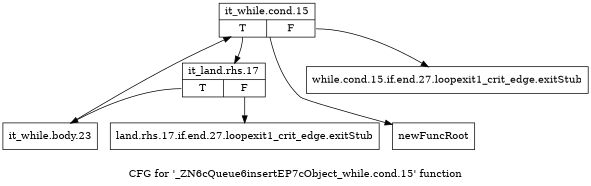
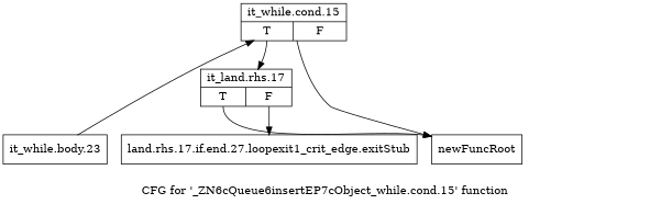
  digraph {
    label="CFG for '_ZN6cQueue6insertEP7cObject_while.cond.15' function"
    node [shape=record]
    n1 [label="{newFuncRoot}"]
    n2 [label="{it_while.cond.15|{<s0>T|<s1>F}}"]
-   n3 [label="{while.cond.15.if.end.27.loopexit1_crit_edge.exitStub}"]
    n4 [label="{it_land.rhs.17|{<s0>T|<s1>F}}"]
    n5 [label="{land.rhs.17.if.end.27.loopexit1_crit_edge.exitStub}"]
    n6 [label="{it_while.body.23}"]
    n2 -> n1
-   n2 -> n3 [tailport=s1]
    n2 -> n4 [tailport=s0]
    n4 -> n5 [tailport=s1]
-   n4 -> n6 [tailport=s0]
+   n4 -> n1 [tailport=s0]
    n6 -> n2
  }
